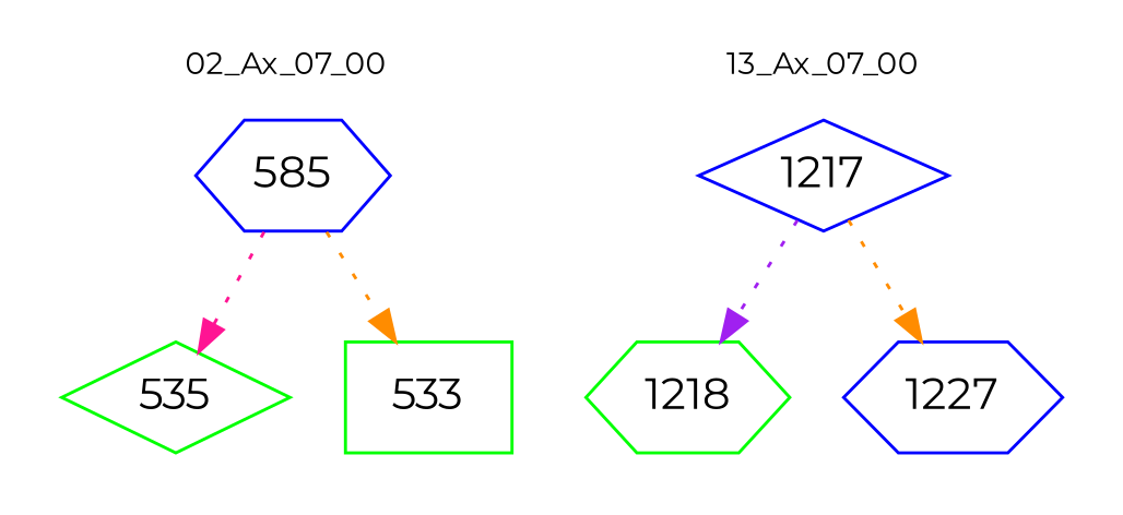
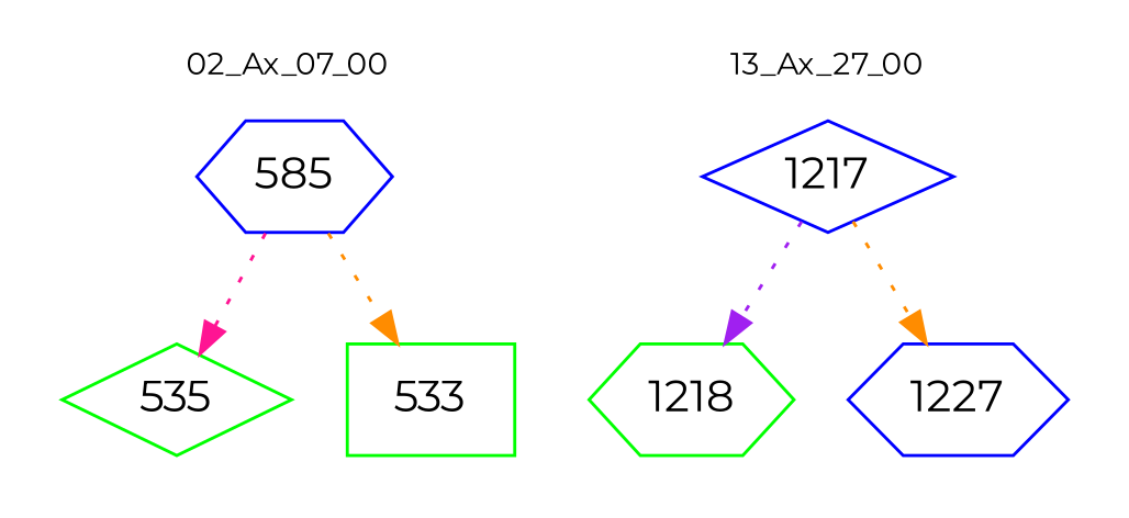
  digraph {
    fontname=Montserrat
    node [color=blue fontname=Montserrat shape=hexagon]
    edge [color=darkorange fontname=Montserrat style=dotted]
    n1 [label=585]
    n2 [color=green label=535 shape=diamond]
    n3 [color=green label=533 shape=box]
    n4 [label=1217 shape=diamond]
    n5 [color=green label=1218]
    n6 [label=1227]
    subgraph cluster_1 {
      color=white
      fontsize=10
      label="02_Ax_07_00"
      n1
      n2
      n3
    }
    subgraph cluster_2 {
      color=white
      fontsize=10
-     label="13_Ax_07_00"
+     label="13_Ax_27_00"
      n4
      n5
      n6
    }
    n1 -> n2 [color=deeppink]
    n1 -> n3
    n4 -> n5 [color=purple]
    n4 -> n6
  }
